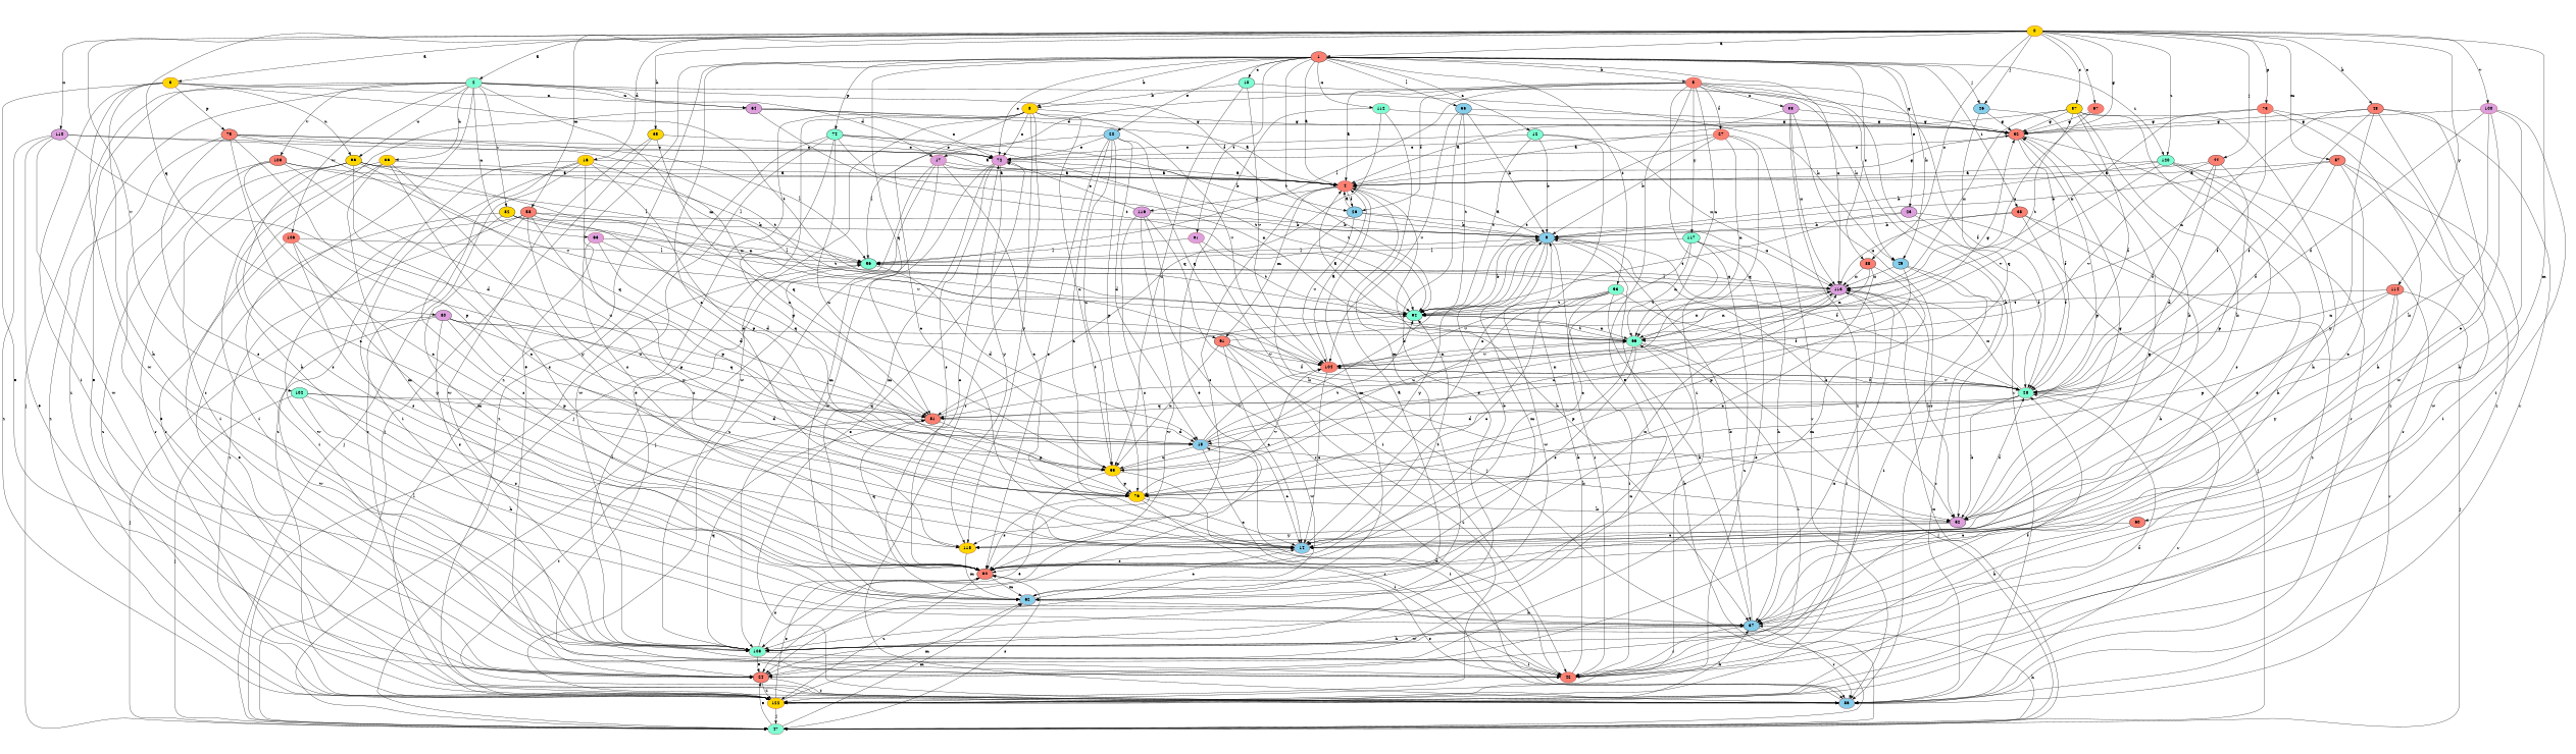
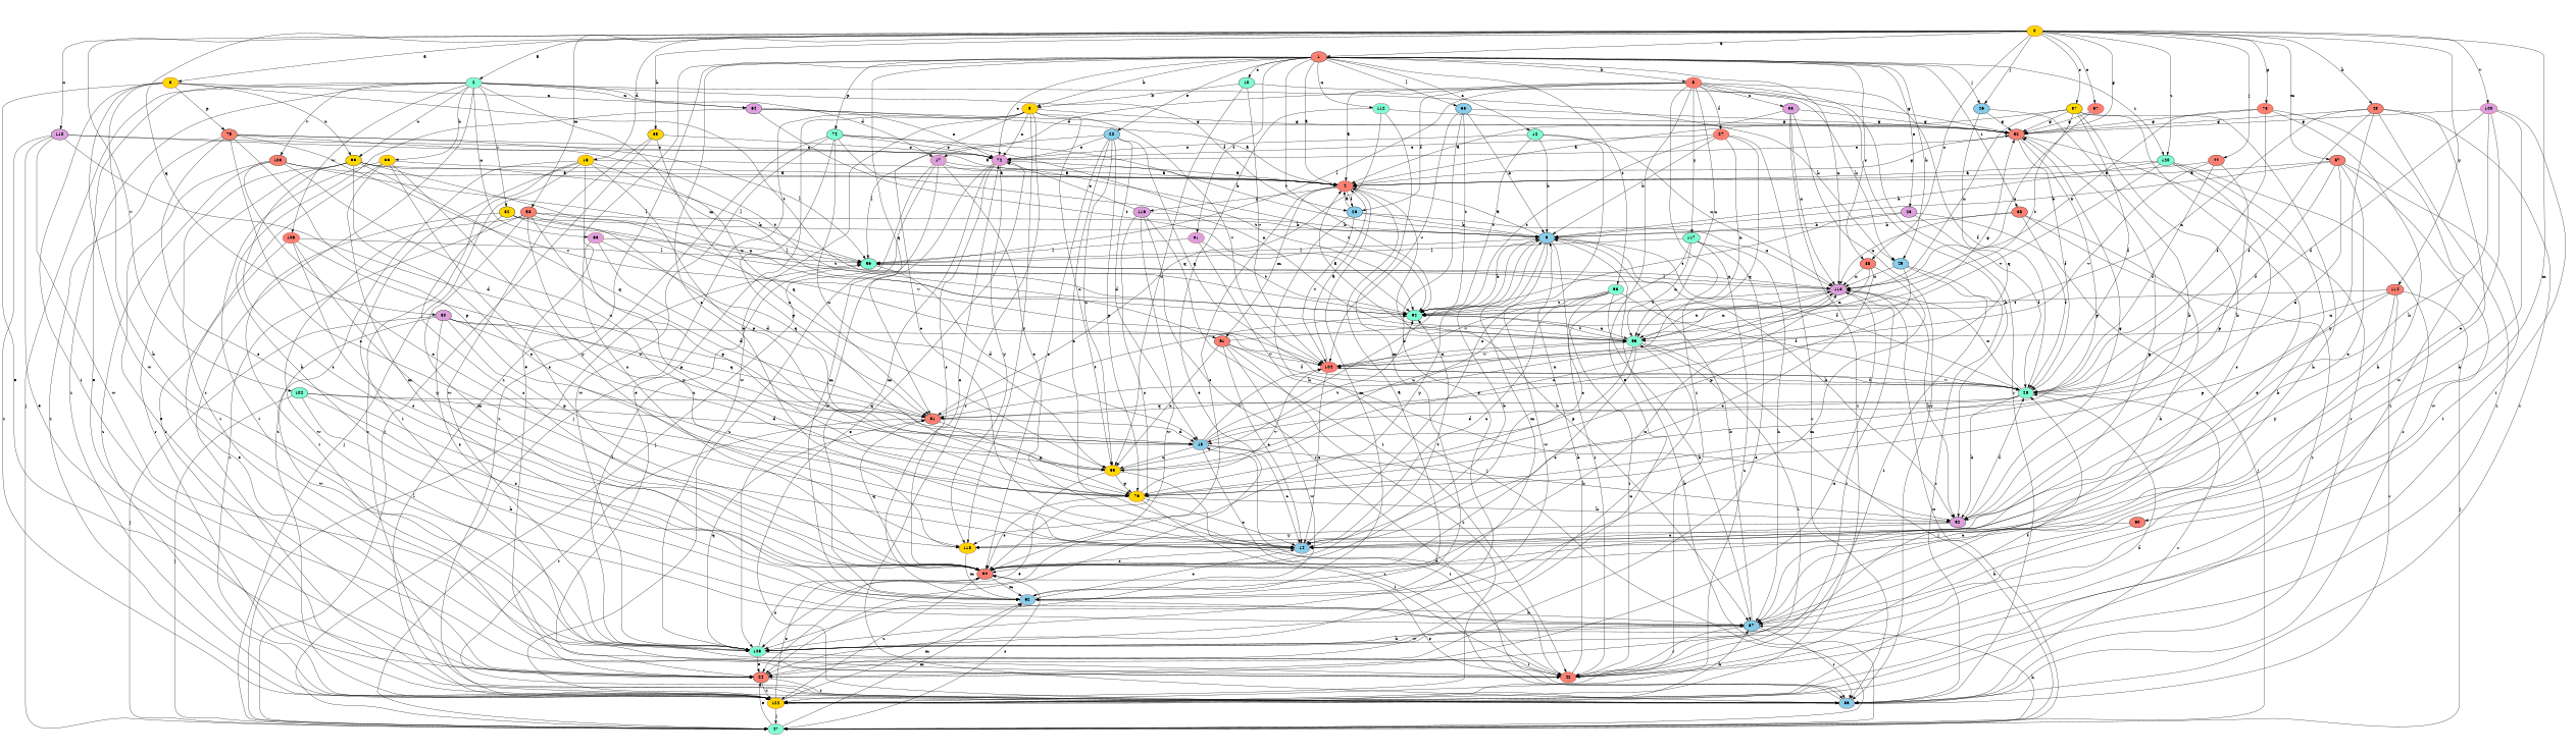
  strict digraph {
    node [color=black fillcolor=salmon style=filled]
    0 [color=brown fillcolor=gold]
    1
    2 [color=brown fillcolor=aquamarine]
    3 [color=brown fillcolor=gold]
    16 [color=brown fillcolor=gold]
    32
    35 [fillcolor=gold]
    44
    46 [fillcolor=skyblue]
    48
    57
    58
    60
    67 [color=brown]
    73 [color=brown]
    80 [fillcolor=plum]
    87 [fillcolor=gold]
    88
    100 [color=brown fillcolor=plum]
    102 [fillcolor=aquamarine]
    110 [fillcolor=plum]
    114
    120 [fillcolor=aquamarine]
    4 [color=brown]
    5 [color=brown]
    8 [color=brown fillcolor=gold]
    10 [fillcolor=aquamarine]
    12 [fillcolor=aquamarine]
    14 [color=brown fillcolor=skyblue]
    20 [fillcolor=skyblue]
    23 [fillcolor=plum]
    24
    38
    49 [fillcolor=skyblue]
    55 [fillcolor=skyblue]
    72 [color=brown fillcolor=plum]
    74 [fillcolor=aquamarine]
    81
    91 [color=brown fillcolor=plum]
    93 [color=brown fillcolor=aquamarine]
    94 [fillcolor=aquamarine]
    112 [color=brown fillcolor=aquamarine]
    113 [fillcolor=plum]
    122 [color=brown fillcolor=gold]
    17 [color=brown fillcolor=plum]
    26 [fillcolor=skyblue]
    36 [color=brown fillcolor=gold]
    47 [color=brown fillcolor=aquamarine]
    61
    63 [color=brown fillcolor=plum]
    64 [fillcolor=plum]
    82 [fillcolor=gold]
    86 [color=brown fillcolor=skyblue]
    96 [fillcolor=gold]
    103
    106 [color=brown]
    37 [fillcolor=skyblue]
    42 [color=brown]
    75
    108 [color=brown fillcolor=aquamarine]
    90
    76 [color=brown fillcolor=gold]
    28 [color=brown fillcolor=aquamarine]
    99 [color=brown fillcolor=gold]
    104 [color=brown]
    18 [color=brown fillcolor=skyblue]
    52 [fillcolor=plum]
    66 [color=brown fillcolor=aquamarine]
    118 [color=brown fillcolor=gold]
    9 [fillcolor=skyblue]
    62 [color=brown fillcolor=skyblue]
    116 [fillcolor=plum]
    27 [color=brown]
    56 [fillcolor=aquamarine]
    98 [fillcolor=plum]
    117 [fillcolor=aquamarine]
    0 -> 1 [label=a]
    0 -> 2 [label=a]
    0 -> 3 [label=a]
    0 -> 16 [label=d]
    0 -> 32 [label=g]
    0 -> 35 [label=h]
    0 -> 44 [label=j]
    0 -> 46 [label=j]
    0 -> 48 [label=k]
    0 -> 57 [label=m]
    0 -> 58 [label=m]
    0 -> 60 [label=m]
    0 -> 67 [label=o]
    0 -> 73 [label=p]
    0 -> 80 [label=q]
    0 -> 87 [label=s]
    0 -> 88 [label=s]
    0 -> 100 [label=v]
    0 -> 102 [label=v]
    0 -> 110 [label=x]
    0 -> 114 [label=y]
    0 -> 120 [label=z]
    1 -> 46 [label=j]
    1 -> 88 [label=s]
    1 -> 120 [label=z]
    1 -> 4 [label=a]
    1 -> 5 [label=b]
    1 -> 8 [label=b]
    1 -> 10 [label=c]
    1 -> 12 [label=c]
    1 -> 14 [label=c]
    1 -> 20 [label=e]
    1 -> 23 [label=e]
    1 -> 24 [label=e]
    1 -> 38 [label=i]
    1 -> 49 [label=k]
    1 -> 55 [label=l]
    1 -> 72 [label=o]
    1 -> 74 [label=p]
    1 -> 81 [label=q]
    1 -> 91 [label=t]
    1 -> 93 [label=t]
    1 -> 94 [label=t]
    1 -> 112 [label=x]
    1 -> 113 [label=x]
    1 -> 122 [label=z]
    2 -> 24 [label=e]
    2 -> 49 [label=k]
    2 -> 122 [label=z]
    2 -> 17 [label=d]
    2 -> 26 [label=f]
    2 -> 36 [label=h]
    2 -> 47 [label=j]
    2 -> 61 [label=m]
    2 -> 63 [label=n]
    2 -> 64 [label=n]
    2 -> 82 [label=r]
    2 -> 86 [label=r]
    2 -> 96 [label=u]
    2 -> 103 [label=v]
    2 -> 106 [label=w]
    3 -> 24 [label=e]
    3 -> 94 [label=t]
    3 -> 64 [label=n]
    3 -> 96 [label=u]
    3 -> 37 [label=h]
    3 -> 42 [label=i]
    3 -> 75 [label=p]
    3 -> 108 [label=w]
    16 -> 4 [label=a]
    16 -> 81 [label=q]
    16 -> 122 [label=z]
    16 -> 47 [label=j]
    16 -> 86 [label=r]
    16 -> 42 [label=i]
    16 -> 90 [label=s]
    16 -> 76 [label=p]
    32 -> 72 [label=o]
    32 -> 86 [label=r]
    32 -> 76 [label=p]
    32 -> 28 [label=f]
    35 -> 72 [label=o]
    35 -> 47 [label=j]
    35 -> 108 [label=w]
    35 -> 99 [label=u]
    44 -> 4 [label=a]
    44 -> 76 [label=p]
    44 -> 28 [label=f]
    44 -> 104 [label=v]
-   44 -> 18 [label=d]
+   57 -> 18 [label=d]
    46 -> 32 [label=g]
    46 -> 81 [label=q]
    46 -> 52 [label=k]
    48 -> 32 [label=g]
    48 -> 122 [label=z]
    48 -> 86 [label=r]
    48 -> 108 [label=w]
    48 -> 28 [label=f]
    48 -> 66 [label=n]
    48 -> 118 [label=y]
    57 -> 4 [label=a]
    57 -> 14 [label=c]
    57 -> 42 [label=i]
    57 -> 108 [label=w]
    57 -> 28 [label=f]
    57 -> 9 [label=b]
    58 -> 94 [label=t]
    58 -> 122 [label=z]
    58 -> 108 [label=w]
    58 -> 76 [label=p]
    58 -> 18 [label=d]
    58 -> 118 [label=y]
    58 -> 9 [label=b]
    58 -> 62 [label=m]
    60 -> 14 [label=c]
    60 -> 37 [label=h]
    67 -> 32 [label=g]
    67 -> 113 [label=x]
    73 -> 32 [label=g]
    73 -> 113 [label=x]
    73 -> 122 [label=z]
    73 -> 37 [label=h]
    73 -> 28 [label=f]
    80 -> 81 [label=q]
    80 -> 47 [label=j]
    80 -> 108 [label=w]
    80 -> 90 [label=s]
    80 -> 76 [label=p]
    80 -> 99 [label=u]
    80 -> 66 [label=n]
    87 -> 32 [label=g]
    87 -> 4 [label=a]
    87 -> 24 [label=e]
    87 -> 94 [label=t]
    87 -> 113 [label=x]
    87 -> 37 [label=h]
    87 -> 28 [label=f]
    87 -> 52 [label=k]
    88 -> 14 [label=c]
    88 -> 113 [label=x]
    88 -> 66 [label=n]
    88 -> 62 [label=m]
    100 -> 32 [label=g]
    100 -> 14 [label=c]
    100 -> 37 [label=h]
    100 -> 42 [label=i]
    100 -> 28 [label=f]
    100 -> 52 [label=k]
    102 -> 81 [label=q]
    102 -> 47 [label=j]
    102 -> 37 [label=h]
    102 -> 90 [label=s]
    102 -> 18 [label=d]
    110 -> 4 [label=a]
    110 -> 24 [label=e]
    110 -> 72 [label=o]
    110 -> 122 [label=z]
    110 -> 108 [label=w]
    110 -> 18 [label=d]
    114 -> 94 [label=t]
    114 -> 47 [label=j]
    114 -> 86 [label=r]
    114 -> 76 [label=p]
    114 -> 66 [label=n]
    114 -> 118 [label=y]
    120 -> 4 [label=a]
    120 -> 86 [label=r]
    120 -> 37 [label=h]
    120 -> 90 [label=s]
    120 -> 104 [label=v]
    120 -> 9 [label=b]
    4 -> 32 [label=g]
    4 -> 26 [label=f]
    4 -> 61 [label=m]
    4 -> 37 [label=h]
    4 -> 90 [label=s]
    4 -> 62 [label=m]
    4 -> 116 [label=y]
    5 -> 4 [label=a]
    5 -> 24 [label=e]
    5 -> 49 [label=k]
    5 -> 122 [label=z]
    5 -> 17 [label=d]
    5 -> 26 [label=f]
    5 -> 86 [label=r]
    5 -> 28 [label=f]
    5 -> 52 [label=k]
    5 -> 66 [label=n]
    5 -> 27 [label=f]
    5 -> 56 [label=l]
    5 -> 98 [label=u]
    5 -> 117 [label=y]
    8 -> 32 [label=g]
    8 -> 14 [label=c]
    8 -> 24 [label=e]
    8 -> 72 [label=o]
    8 -> 47 [label=j]
    8 -> 86 [label=r]
    8 -> 108 [label=w]
    8 -> 99 [label=u]
    8 -> 104 [label=v]
    8 -> 118 [label=y]
    10 -> 32 [label=g]
    10 -> 8 [label=b]
    10 -> 99 [label=u]
    10 -> 104 [label=v]
    12 -> 14 [label=c]
    12 -> 72 [label=o]
    12 -> 94 [label=t]
    12 -> 113 [label=x]
    12 -> 9 [label=b]
    14 -> 90 [label=s]
    20 -> 14 [label=c]
    20 -> 72 [label=o]
    20 -> 90 [label=s]
    20 -> 76 [label=p]
    20 -> 28 [label=q]
    20 -> 99 [label=u]
    20 -> 18 [label=d]
    20 -> 56 [label=l]
    23 -> 94 [label=t]
    23 -> 47 [label=j]
    23 -> 28 [label=f]
    23 -> 9 [label=b]
    24 -> 113 [label=x]
    24 -> 122 [label=z]
    24 -> 86 [label=r]
    38 -> 113 [label=x]
    38 -> 122 [label=z]
    38 -> 37 [label=h]
    38 -> 28 [label=f]
    38 -> 9 [label=b]
    49 -> 113 [label=x]
    49 -> 86 [label=r]
    49 -> 42 [label=i]
    49 -> 76 [label=p]
    55 -> 32 [label=g]
    55 -> 24 [label=e]
    55 -> 94 [label=t]
    55 -> 104 [label=v]
    55 -> 9 [label=b]
    72 -> 4 [label=a]
    72 -> 108 [label=w]
    72 -> 90 [label=s]
    72 -> 118 [label=y]
    72 -> 62 [label=m]
    74 -> 72 [label=o]
    74 -> 94 [label=t]
    74 -> 122 [label=z]
    74 -> 108 [label=w]
    74 -> 76 [label=p]
    74 -> 99 [label=u]
    74 -> 66 [label=n]
    74 -> 9 [label=b]
    81 -> 94 [label=t]
    81 -> 86 [label=r]
    81 -> 76 [label=p]
    81 -> 18 [label=d]
    91 -> 94 [label=t]
    91 -> 52 [label=k]
    91 -> 56 [label=l]
    93 -> 14 [label=c]
    93 -> 94 [label=t]
    93 -> 37 [label=h]
    93 -> 42 [label=i]
    93 -> 28 [label=f]
    93 -> 99 [label=u]
    93 -> 104 [label=v]
    94 -> 66 [label=n]
    94 -> 9 [label=b]
    112 -> 32 [label=g]
    112 -> 24 [label=e]
    112 -> 81 [label=q]
    112 -> 62 [label=m]
    113 -> 94 [label=t]
    113 -> 42 [label=i]
    113 -> 99 [label=u]
    113 -> 52 [label=k]
    113 -> 66 [label=n]
    113 -> 56 [label=l]
    122 -> 47 [label=j]
    122 -> 37 [label=h]
    122 -> 90 [label=s]
    122 -> 28 [label=f]
    122 -> 62 [label=m]
    17 -> 4 [label=a]
    17 -> 14 [label=c]
    17 -> 94 [label=t]
    17 -> 122 [label=z]
    17 -> 47 [label=j]
    17 -> 62 [label=m]
    26 -> 4 [label=a]
    26 -> 113 [label=x]
    26 -> 47 [label=j]
    26 -> 104 [label=v]
    26 -> 9 [label=b]
    36 -> 4 [label=a]
    36 -> 86 [label=r]
    36 -> 42 [label=i]
    36 -> 90 [label=s]
    36 -> 118 [label=y]
    36 -> 62 [label=m]
    47 -> 24 [label=e]
    47 -> 113 [label=x]
    47 -> 37 [label=h]
    47 -> 90 [label=s]
    47 -> 9 [label=b]
    47 -> 62 [label=m]
    47 -> 56 [label=l]
    61 -> 32 [label=g]
    61 -> 14 [label=c]
    61 -> 122 [label=z]
    61 -> 108 [label=w]
    61 -> 28 [label=f]
    61 -> 99 [label=u]
    61 -> 104 [label=v]
    63 -> 81 [label=q]
    63 -> 76 [label=p]
    63 -> 18 [label=d]
    63 -> 56 [label=l]
    64 -> 32 [label=g]
    64 -> 4 [label=a]
    64 -> 72 [label=o]
    64 -> 94 [label=t]
    64 -> 37 [label=h]
    82 -> 113 [label=x]
    82 -> 42 [label=i]
    82 -> 90 [label=s]
    82 -> 104 [label=v]
    82 -> 9 [label=b]
    86 -> 72 [label=o]
    86 -> 90 [label=s]
    96 -> 4 [label=a]
    96 -> 14 [label=c]
    96 -> 81 [label=q]
    96 -> 86 [label=r]
    96 -> 42 [label=i]
    96 -> 90 [label=s]
    96 -> 66 [label=n]
    96 -> 56 [label=l]
    103 -> 4 [label=a]
    103 -> 14 [label=c]
    103 -> 24 [label=e]
    103 -> 122 [label=z]
    103 -> 99 [label=u]
    103 -> 56 [label=l]
    106 -> 24 [label=e]
    106 -> 90 [label=s]
    106 -> 99 [label=u]
    106 -> 118 [label=y]
    106 -> 56 [label=l]
    37 -> 86 [label=r]
    37 -> 42 [label=i]
    37 -> 108 [label=w]
    37 -> 9 [label=b]
    42 -> 28 [label=f]
    42 -> 18 [label=d]
    42 -> 9 [label=b]
    75 -> 14 [label=c]
    75 -> 72 [label=o]
    75 -> 94 [label=t]
    75 -> 122 [label=z]
    75 -> 90 [label=s]
    75 -> 76 [label=p]
    75 -> 104 [label=v]
    75 -> 56 [label=l]
    108 -> 24 [label=e]
    108 -> 81 [label=q]
    108 -> 37 [label=h]
    108 -> 42 [label=i]
    108 -> 90 [label=s]
    108 -> 66 [label=n]
    108 -> 56 [label=l]
    90 -> 32 [label=g]
    90 -> 81 [label=q]
    90 -> 94 [label=t]
    90 -> 113 [label=x]
    90 -> 122 [label=z]
    90 -> 9 [label=b]
    90 -> 62 [label=m]
    76 -> 14 [label=c]
    76 -> 42 [label=i]
    76 -> 90 [label=s]
    76 -> 104 [label=v]
    76 -> 52 [label=k]
    28 -> 81 [label=q]
    28 -> 113 [label=x]
    28 -> 86 [label=r]
    28 -> 104 [label=v]
    28 -> 18 [label=d]
    28 -> 52 [label=k]
    99 -> 24 [label=e]
    99 -> 94 [label=t]
    99 -> 42 [label=i]
    99 -> 76 [label=p]
    104 -> 4 [label=a]
    104 -> 14 [label=c]
    104 -> 28 [label=f]
    104 -> 66 [label=n]
    18 -> 14 [label=c]
    18 -> 113 [label=x]
    18 -> 86 [label=r]
    18 -> 99 [label=u]
    18 -> 104 [label=v]
    18 -> 52 [label=k]
    18 -> 9 [label=b]
    52 -> 32 [label=g]
    52 -> 14 [label=c]
    52 -> 28 [label=f]
    52 -> 118 [label=y]
    66 -> 4 [label=a]
    66 -> 94 [label=t]
    66 -> 113 [label=x]
    66 -> 47 [label=j]
    66 -> 42 [label=i]
    66 -> 90 [label=s]
    66 -> 76 [label=p]
    66 -> 104 [label=v]
    118 -> 62 [label=m]
    9 -> 4 [label=a]
    9 -> 42 [label=i]
    9 -> 108 [label=w]
    9 -> 28 [label=f]
    9 -> 52 [label=k]
    9 -> 118 [label=y]
    9 -> 62 [label=m]
    9 -> 56 [label=l]
    62 -> 4 [label=a]
    62 -> 14 [label=c]
    62 -> 72 [label=o]
    62 -> 37 [label=h]
    116 -> 72 [label=o]
    116 -> 86 [label=r]
    116 -> 42 [label=i]
    116 -> 108 [label=w]
    116 -> 90 [label=s]
    116 -> 9 [label=b]
    27 -> 72 [label=o]
    27 -> 81 [label=q]
    27 -> 94 [label=t]
    27 -> 86 [label=r]
    27 -> 66 [label=n]
    27 -> 9 [label=b]
    56 -> 113 [label=x]
    56 -> 18 [label=d]
    98 -> 32 [label=g]
    98 -> 4 [label=a]
    98 -> 113 [label=x]
    98 -> 122 [label=z]
    98 -> 86 [label=r]
    117 -> 14 [label=c]
    117 -> 24 [label=e]
    117 -> 122 [label=z]
    117 -> 37 [label=h]
    117 -> 66 [label=n]
    117 -> 56 [label=l]
  }
